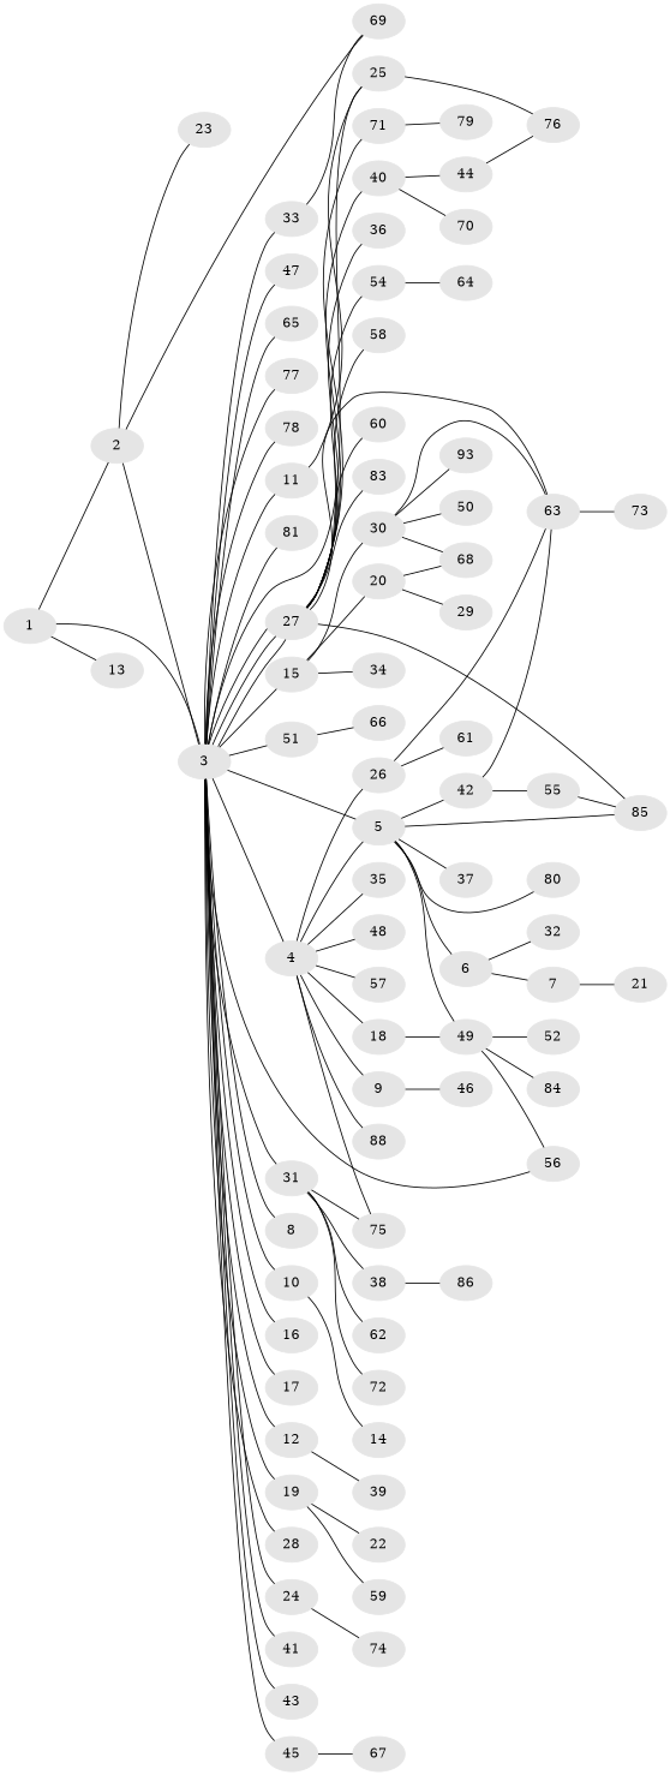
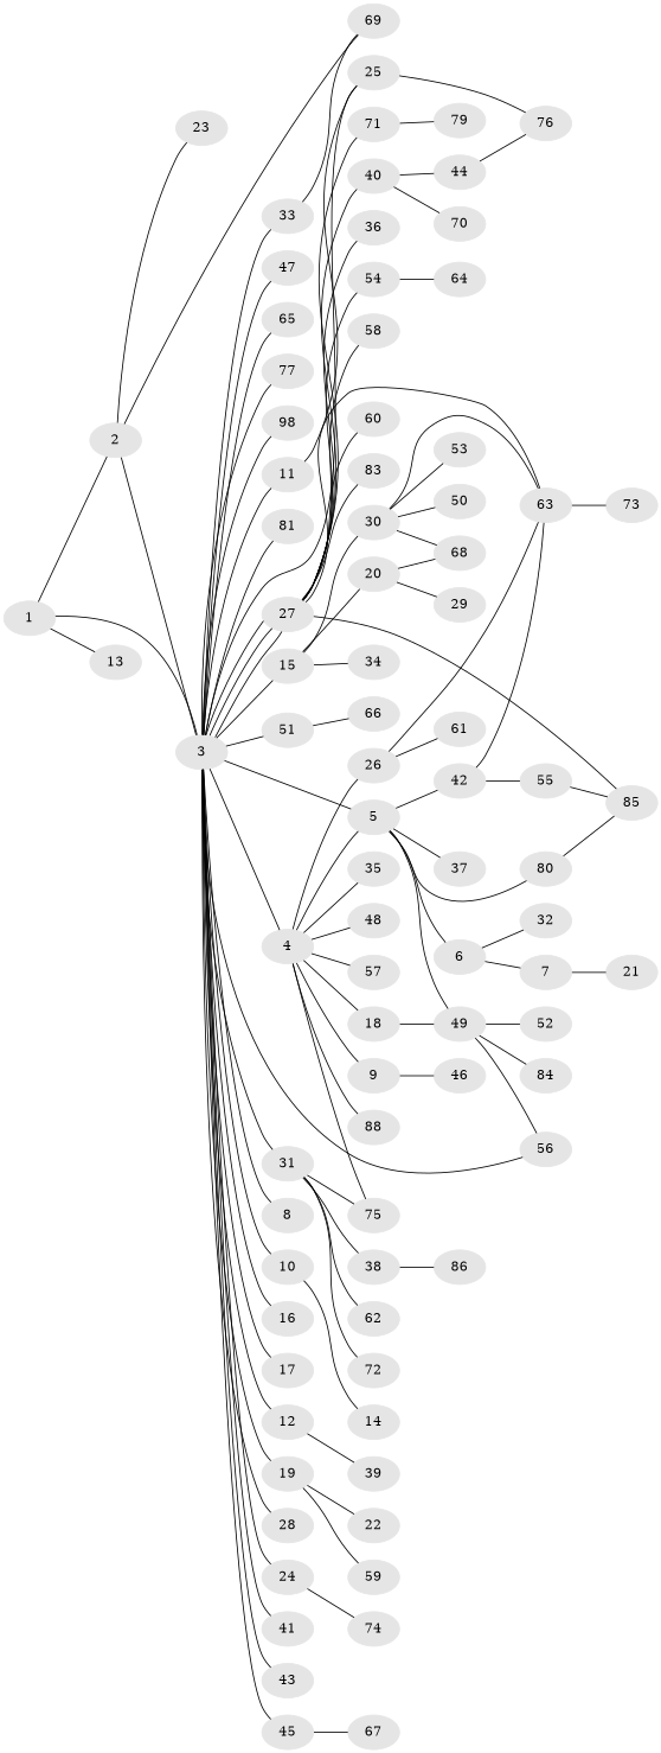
  graph {
    rankdir=LR
    node [color=gray90 style=filled]
    1
    2
    3
    13
    23
    69
    4
    5
    8
    10
    11
    12
    15
    16
    17
    19
    24
    25
    27
    28
    31
    33
    41
    43
    45
    47
    51
    56
    65
    77
-   78
+   78 [label=98]
    81
    9
    26
    35
    48
    57
    75
    n39 [label=88]
    18
    6
    37
    42
    49
    80
    85
    14
    39
    20
    30
    34
    22
    59
    74
    76
    63
    36
    40
    54
    58
    60
    71
    83
    38
    62
    72
    67
    66
    46
    61
    7
    32
    55
    52
    84
    21
    29
    68
    50
-   53 [label=93]
+   53
    73
    44
    70
    64
    79
    86
    1 -- 2
    1 -- 3
    1 -- 13
    2 -- 3
    2 -- 23
    2 -- 69
    3 -- 4
    3 -- 5
    3 -- 8
    3 -- 10
    3 -- 11
    3 -- 12
    3 -- 15
    3 -- 16
    3 -- 17
    3 -- 19
    3 -- 24
    3 -- 25
    3 -- 27
    3 -- 27
    3 -- 27
    3 -- 28
    3 -- 31
    3 -- 33
    3 -- 41
    3 -- 43
    3 -- 45
    3 -- 47
    3 -- 51
    3 -- 56
    3 -- 65
    3 -- 77
    3 -- 78
    3 -- 81
    4 -- 5
    4 -- 9
    4 -- 26
    4 -- 35
    4 -- 48
    4 -- 57
    4 -- 75
    4 -- n39
    4 -- 18
    5 -- 6
    5 -- 37
    5 -- 42
    5 -- 49
    5 -- 80
-   5 -- 85
+   80 -- 85
    10 -- 14
    11 -- 25
    12 -- 39
    15 -- 20
    15 -- 30
    15 -- 34
    19 -- 22
    19 -- 59
    24 -- 74
    25 -- 76
    27 -- 85
    27 -- 63
    27 -- 36
    27 -- 40
    27 -- 54
    27 -- 58
    27 -- 60
    27 -- 71
    27 -- 83
    31 -- 75
    31 -- 38
    31 -- 62
    31 -- 72
    33 -- 69
    45 -- 67
    51 -- 66
    9 -- 46
    26 -- 63
    26 -- 61
    18 -- 49
    6 -- 7
    6 -- 32
    42 -- 63
    42 -- 55
    49 -- 56
    49 -- 52
    49 -- 84
    20 -- 29
    20 -- 68
    30 -- 63
    30 -- 68
    30 -- 50
    30 -- 53
    63 -- 73
    40 -- 44
    40 -- 70
    54 -- 64
    71 -- 79
    38 -- 86
    7 -- 21
    55 -- 85
    44 -- 76
  }
